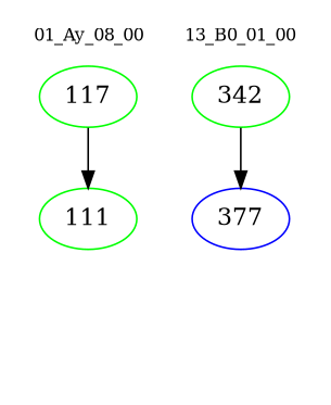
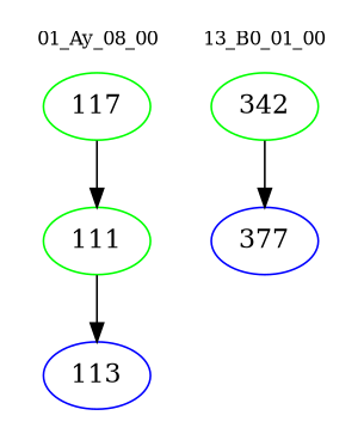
  digraph {
    node [color=green]
    edge [color=black]
    n1 [label=117]
    n2 [label=111]
+   n3 [color=blue label=113]
    n4 [label=342]
    n5 [color=blue label=377]
    subgraph cluster_1 {
      color=white
      fontsize=10
      label="01_Ay_08_00"
      n1
      n2
+     n3
    }
    subgraph cluster_2 {
      color=white
      fontsize=10
      label="13_B0_01_00"
      n4
      n5
    }
    n1 -> n2
+   n2 -> n3
    n4 -> n5
  }
